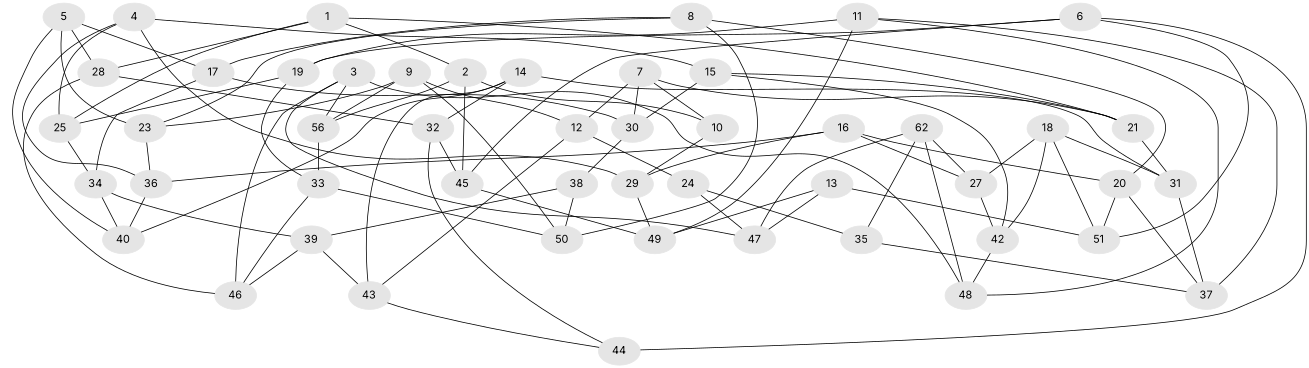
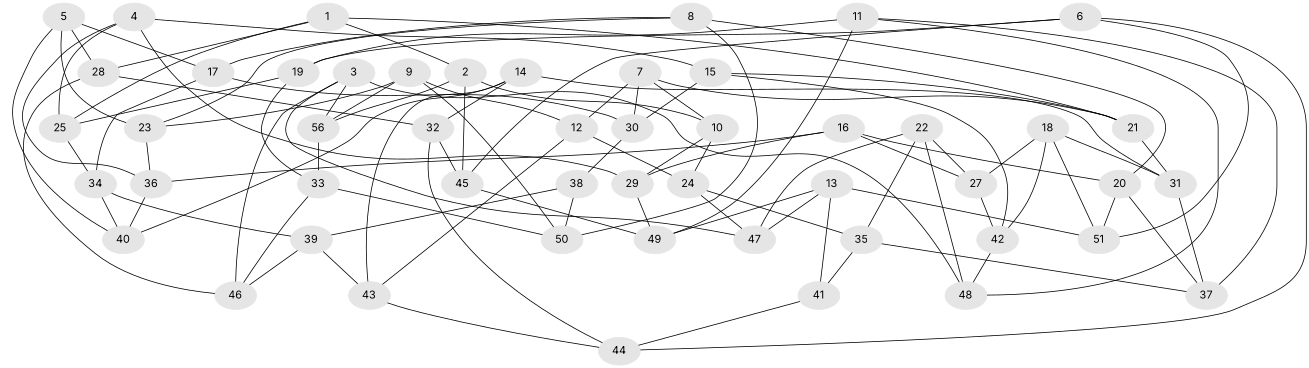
  graph {
    fontname=Inter
    node [color=gray90 fontname=Inter style=filled]
    edge [fontname=Inter]
    1
    2
    21
    25
    28
    10
    n7 [label=56]
    45
    31
    34
    46
    32
    29
    24
    33
    49
    3
    47
    48
    4
    15
    36
    30
    42
    40
    5
    17
    23
    6
    19
    44
    51
    7
    12
    43
    38
    8
    20
    50
    37
    9
    35
    11
    13
+   41
    14
    16
    27
    39
    18
-   22 [label=62]
+   22
    1 -- 2
    1 -- 21
    1 -- 25
    1 -- 28
    2 -- 10
    2 -- n7
    2 -- 45
    21 -- 31
    25 -- 34
    28 -- 46
    28 -- 32
    10 -- 29
+   10 -- 24
    n7 -- 33
    45 -- 49
    31 -- 37
    34 -- 40
    34 -- 39
    32 -- 45
    32 -- 44
    29 -- 49
    24 -- 47
    24 -- 35
    33 -- 46
    33 -- 50
    3 -- n7
    3 -- 46
    3 -- 47
    3 -- 48
    4 -- 25
    4 -- 29
    4 -- 15
    4 -- 36
    15 -- 21
    15 -- 30
    15 -- 42
    36 -- 40
    30 -- 38
    42 -- 48
    5 -- 28
    5 -- 40
    5 -- 17
    5 -- 23
    17 -- 34
    17 -- 30
    23 -- 36
    6 -- 45
    6 -- 19
    6 -- 44
    6 -- 51
    19 -- 25
    19 -- 33
    7 -- 21
    7 -- 10
    7 -- 30
    7 -- 12
    12 -- 24
    12 -- 43
    43 -- 44
    38 -- 50
    38 -- 39
    8 -- 17
    8 -- 23
    8 -- 20
    8 -- 50
    20 -- 51
    20 -- 37
    9 -- n7
    9 -- 23
    9 -- 12
    9 -- 50
    35 -- 37
+   35 -- 41
    11 -- 49
    11 -- 48
    11 -- 19
    11 -- 37
    13 -- 49
    13 -- 47
    13 -- 51
+   13 -- 41
+   41 -- 44
    14 -- 31
    14 -- 32
    14 -- 40
    14 -- 43
    16 -- 29
    16 -- 36
    16 -- 20
    16 -- 27
    27 -- 42
    39 -- 46
    39 -- 43
    18 -- 31
    18 -- 42
    18 -- 51
    18 -- 27
    22 -- 47
    22 -- 48
    22 -- 35
    22 -- 27
  }
